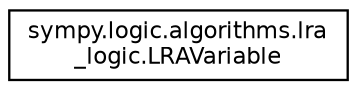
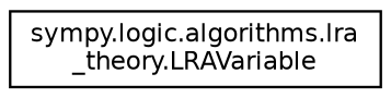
  digraph {
    rankdir=LR
-   n1 [color=black fillcolor=white fontname=Helvetica fontsize=10 height=0.2 label="sympy.logic.algorithms.lra\l_logic.LRAVariable" shape=record style=filled width=0.4]
+   n1 [color=black fillcolor=white fontname=Helvetica fontsize=10 height=0.2 label="sympy.logic.algorithms.lra\l_theory.LRAVariable" shape=record style=filled width=0.4]
  }
